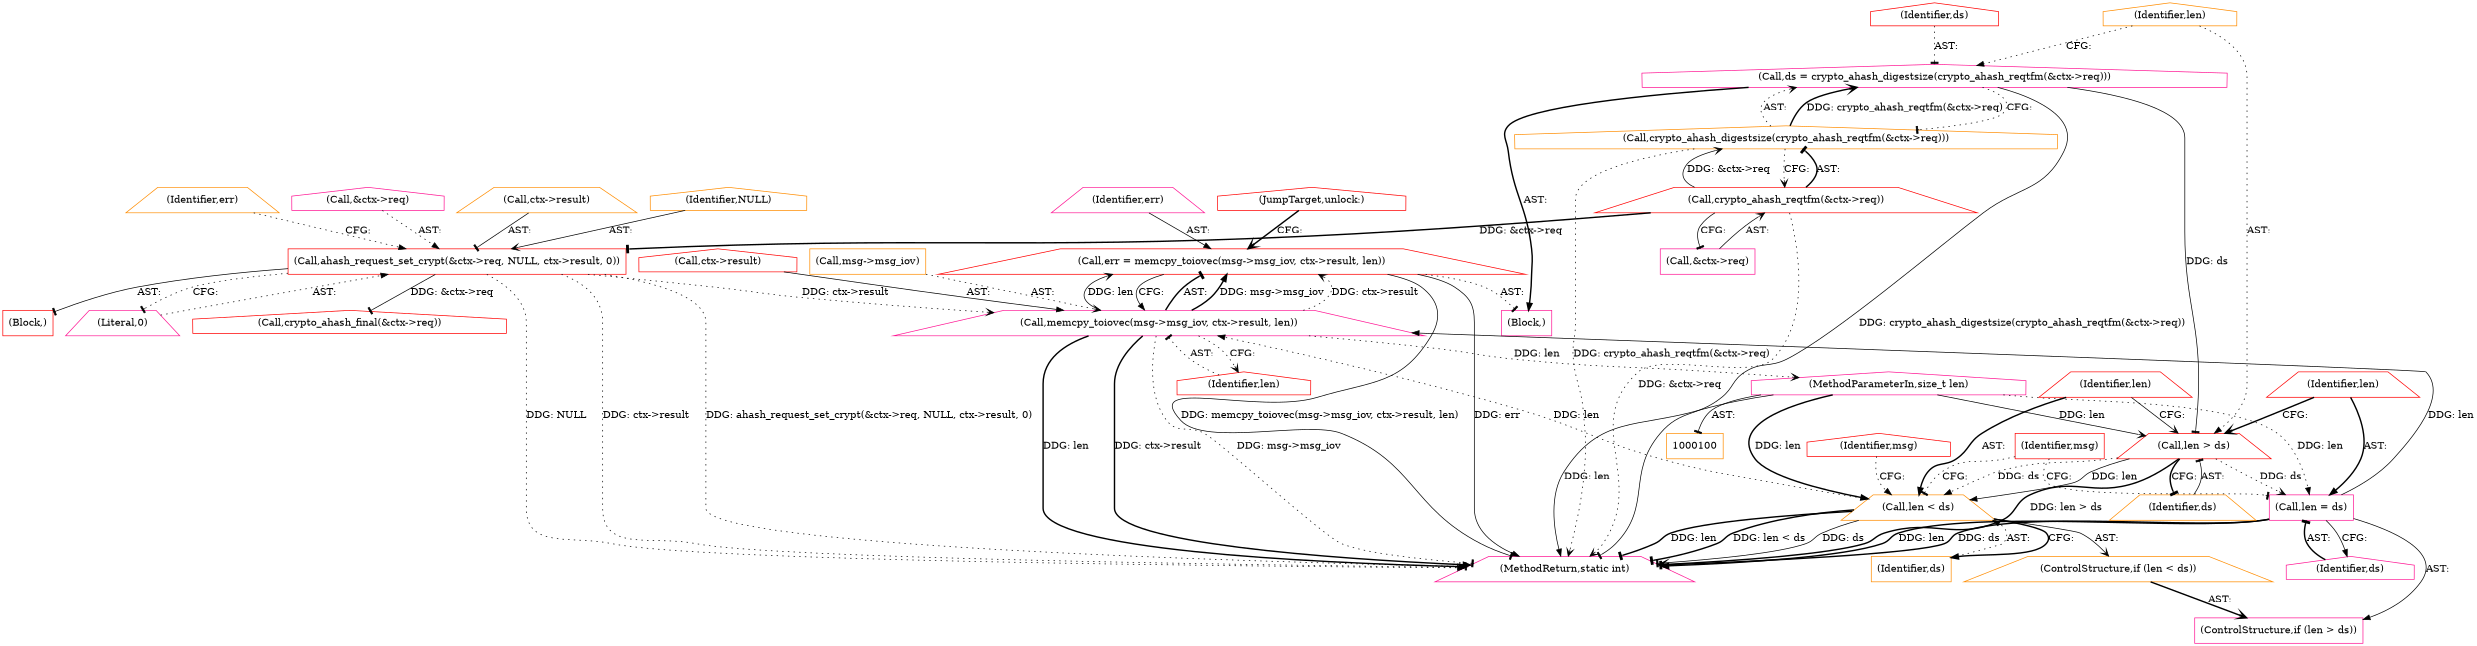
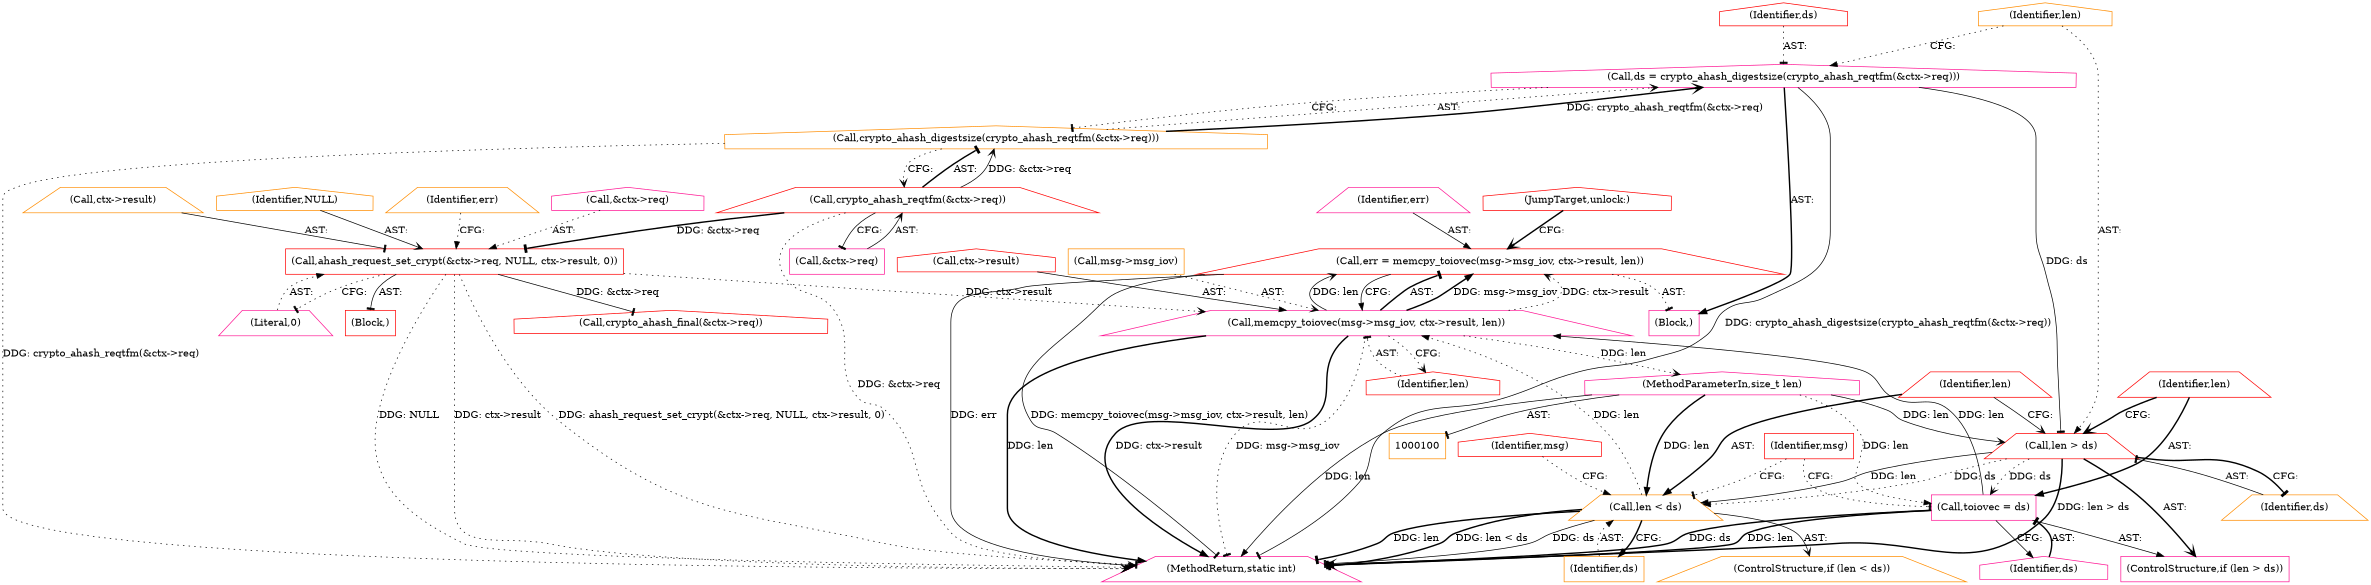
  digraph {
    node [color=red shape=trapezium]
    edge [arrowhead=normal style=dotted]
    n1 [label="(Call,err = memcpy_toiovec(msg->msg_iov, ctx->result, len))"]
    n2 [color=deeppink label="(Call,memcpy_toiovec(msg->msg_iov, ctx->result, len))"]
    n3 [color=deeppink label="(Block,)" shape=box]
    n4 [color=deeppink label="(MethodReturn,static int)"]
    n5 [label="(Identifier,len)" shape=house]
    n6 [color=deeppink label="(MethodParameterIn,size_t len)" shape=house]
    n7 [label="(Call,ahash_request_set_crypt(&ctx->req, NULL, ctx->result, 0))" shape=box]
    n8 [label="(Block,)" shape=box]
    n9 [color=deeppink label="(Literal,0)"]
    n10 [label="(Call,crypto_ahash_final(&ctx->req))" shape=house]
    n11 [label="(Call,crypto_ahash_reqtfm(&ctx->req))"]
    n12 [color=darkorange label="(Call,crypto_ahash_digestsize(crypto_ahash_reqtfm(&ctx->req)))" shape=house]
    n13 [color=deeppink label="(Call,&ctx->req)" shape=box]
    n14 [color=deeppink label="(Call,ds = crypto_ahash_digestsize(crypto_ahash_reqtfm(&ctx->req)))" shape=house]
-   n15 [color=deeppink label="(Call,len = ds)" shape=box]
+   n15 [color=deeppink label="(Call,toiovec = ds)" shape=box]
    n16 [color=deeppink label="(ControlStructure,if (len > ds))" shape=box]
    n17 [color=deeppink label="(Identifier,ds)" shape=house]
    n18 [label="(Call,len > ds)"]
    n19 [color=darkorange label="(Call,len < ds)"]
    n20 [color=darkorange label="(Identifier,ds)"]
    n21 [color=darkorange label="(Identifier,ds)" shape=box]
    n22 [color=darkorange label="(ControlStructure,if (len < ds))"]
    1000100 [color=darkorange shape=box]
    n24 [label="(Identifier,ds)" shape=house]
    n25 [label="(Identifier,msg)" shape=box]
    n26 [label="(Identifier,len)"]
    n27 [color=deeppink label="(Identifier,err)"]
    n28 [label="(Identifier,len)"]
    n29 [color=darkorange label="(Identifier,len)" shape=house]
    n30 [label="(Identifier,msg)" shape=house]
    n31 [color=darkorange label="(Identifier,NULL)" shape=house]
    n32 [color=darkorange label="(Identifier,err)"]
    n33 [label="(Call,ctx->result)" shape=house]
    n34 [color=deeppink label="(Call,&ctx->req)" shape=house]
    n35 [label="(JumpTarget,unlock:)" shape=house]
    n36 [color=darkorange label="(Call,msg->msg_iov)" shape=box]
    n37 [color=darkorange label="(Call,ctx->result)"]
    n1 -> n2 [label="CFG: " style=solid]
    n1 -> n3 [arrowhead=tee label="AST: "]
    n1 -> n4 [label="DDG: err" style=solid]
    n1 -> n4 [arrowhead=tee label="DDG: memcpy_toiovec(msg->msg_iov, ctx->result, len)" style=solid]
    n2 -> n1 [arrowhead=tee label="AST: " style=bold]
    n2 -> n1 [label="DDG: msg->msg_iov" style=bold]
    n2 -> n1 [arrowhead=vee label="DDG: ctx->result"]
    n2 -> n1 [arrowhead=vee label="DDG: len" style=solid]
    n2 -> n4 [label="DDG: ctx->result" style=bold]
    n2 -> n4 [arrowhead=tee label="DDG: msg->msg_iov"]
    n2 -> n4 [label="DDG: len" style=bold]
    n2 -> n5 [arrowhead=vee label="CFG: "]
    n2 -> n6 [arrowhead=vee label="DDG: len"]
    n5 -> n2 [arrowhead=tee label="AST: "]
    n6 -> n4 [label="DDG: len" style=solid]
    n6 -> n15 [label="DDG: len"]
    n6 -> n18 [arrowhead=vee label="DDG: len" style=solid]
    n6 -> n19 [label="DDG: len" style=bold]
    n6 -> 1000100 [arrowhead=tee label="AST: " style=solid]
    n7 -> n2 [arrowhead=vee label="DDG: ctx->result"]
    n7 -> n4 [arrowhead=vee label="DDG: ctx->result"]
    n7 -> n4 [arrowhead=tee label="DDG: ahash_request_set_crypt(&ctx->req, NULL, ctx->result, 0)"]
    n7 -> n4 [label="DDG: NULL"]
    n7 -> n8 [arrowhead=tee label="AST: " style=solid]
    n7 -> n9 [arrowhead=tee label="CFG: "]
    n7 -> n10 [arrowhead=tee label="DDG: &ctx->req" style=solid]
    n9 -> n7 [label="AST: "]
    n11 -> n4 [arrowhead=vee label="DDG: &ctx->req"]
    n11 -> n7 [arrowhead=tee label="DDG: &ctx->req" style=bold]
    n11 -> n12 [arrowhead=tee label="AST: " style=bold]
    n11 -> n12 [arrowhead=vee label="DDG: &ctx->req" style=solid]
    n11 -> n13 [arrowhead=tee label="CFG: " style=solid]
    n12 -> n4 [arrowhead=vee label="DDG: crypto_ahash_reqtfm(&ctx->req)"]
    n12 -> n11 [arrowhead=vee label="CFG: "]
    n12 -> n14 [arrowhead=vee label="AST: "]
    n12 -> n14 [arrowhead=vee label="DDG: crypto_ahash_reqtfm(&ctx->req)" style=bold]
    n13 -> n11 [arrowhead=vee label="AST: " style=solid]
    n14 -> n3 [label="AST: " style=bold]
    n14 -> n4 [arrowhead=tee label="DDG: crypto_ahash_digestsize(crypto_ahash_reqtfm(&ctx->req))" style=solid]
    n14 -> n12 [arrowhead=tee label="CFG: "]
    n14 -> n18 [arrowhead=tee label="DDG: ds" style=solid]
    n15 -> n2 [label="DDG: len" style=solid]
    n15 -> n4 [label="DDG: len" style=bold]
    n15 -> n4 [arrowhead=tee label="DDG: ds" style=bold]
    n15 -> n16 [label="AST: " style=solid]
    n15 -> n17 [label="CFG: " style=solid]
    n17 -> n15 [arrowhead=tee label="AST: " style=bold]
    n18 -> n4 [arrowhead=vee label="DDG: len > ds" style=bold]
    n18 -> n15 [arrowhead=vee label="DDG: ds"]
-   n22 -> n16 [arrowhead=vee label="AST: " style=bold]
+   n18 -> n16 [arrowhead=vee label="AST: " style=bold]
    n18 -> n19 [label="DDG: len" style=solid]
    n18 -> n19 [label="DDG: ds"]
    n18 -> n20 [arrowhead=tee label="CFG: " style=bold]
    n19 -> n2 [label="DDG: len"]
    n19 -> n4 [arrowhead=tee label="DDG: len" style=bold]
    n19 -> n4 [arrowhead=tee label="DDG: len < ds" style=bold]
    n19 -> n4 [arrowhead=tee label="DDG: ds" style=solid]
    n19 -> n21 [label="CFG: " style=bold]
    n19 -> n22 [arrowhead=vee label="AST: " style=solid]
    n20 -> n18 [arrowhead=tee label="AST: " style=solid]
    n21 -> n19 [label="AST: "]
    n24 -> n14 [arrowhead=tee label="AST: "]
    n25 -> n15 [arrowhead=tee label="CFG: "]
    n25 -> n19 [arrowhead=tee label="CFG: "]
    n26 -> n18 [arrowhead=vee label="CFG: " style=solid]
    n26 -> n19 [label="AST: " style=bold]
    n27 -> n1 [label="AST: " style=solid]
    n28 -> n15 [label="AST: " style=bold]
    n28 -> n18 [arrowhead=vee label="CFG: " style=bold]
    n29 -> n14 [label="CFG: "]
    n29 -> n18 [label="AST: "]
    n30 -> n19 [label="CFG: "]
    n31 -> n7 [arrowhead=vee label="AST: " style=solid]
    n32 -> n7 [label="CFG: "]
    n33 -> n2 [label="AST: " style=solid]
    n34 -> n7 [label="AST: "]
    n35 -> n1 [arrowhead=vee label="CFG: " style=bold]
    n36 -> n2 [arrowhead=vee label="AST: "]
    n37 -> n7 [arrowhead=tee label="AST: " style=solid]
  }
